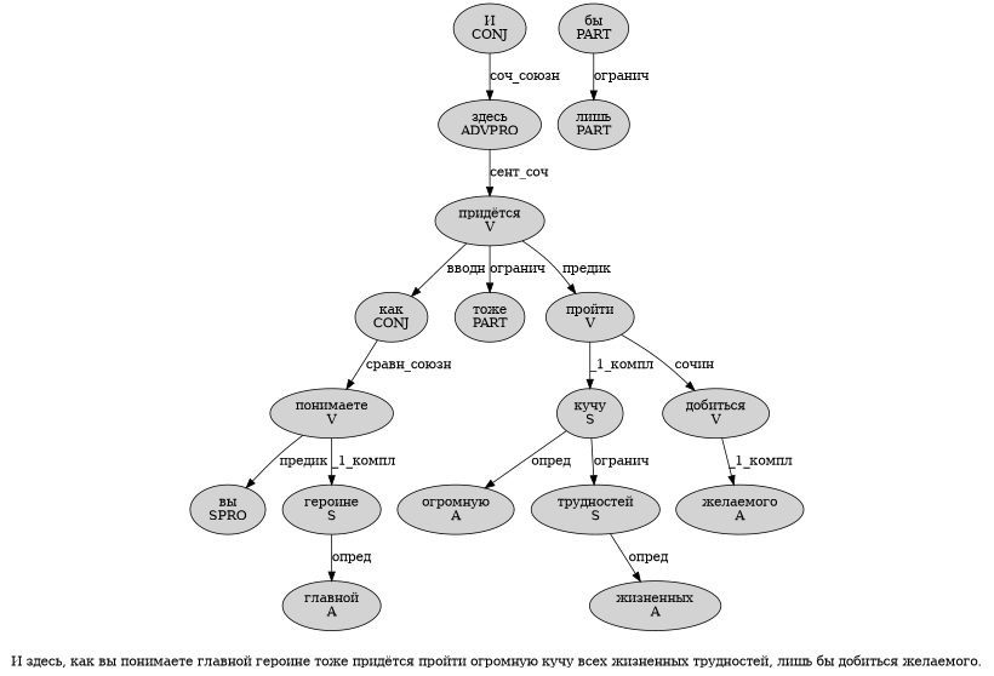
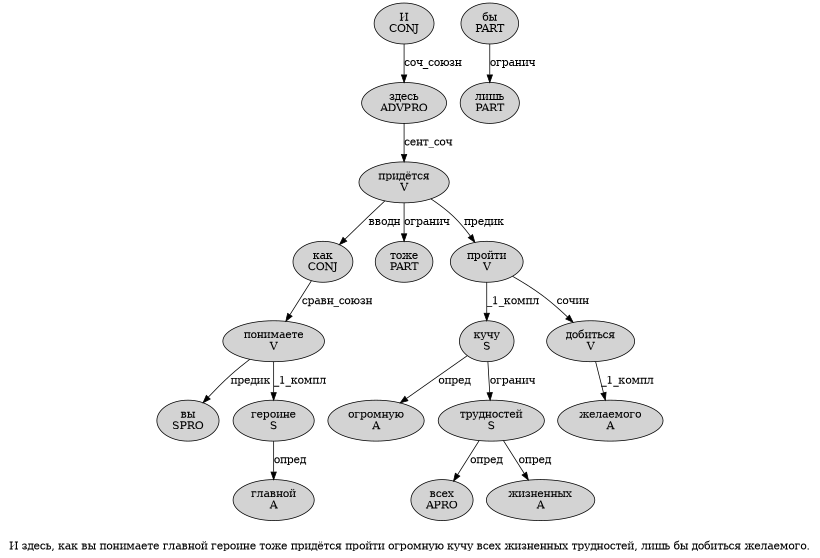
  digraph {
    label="И здесь, как вы понимаете главной героине тоже придётся пройти огромную кучу всех жизненных трудностей, лишь бы добиться желаемого."
    node [fillcolor=lightgray penwidth=1 shape=ellipse style=filled]
    n1 [label="И\nCONJ"]
    n2 [label="здесь\nADVPRO"]
    n3 [label="придётся\nV"]
    n4 [label="как\nCONJ"]
    n5 [label="тоже\nPART"]
    n6 [label="пройти\nV"]
    n7 [label="понимаете\nV"]
    n8 [label="вы\nSPRO"]
    n9 [label="героине\nS"]
    n10 [label="главной\nA"]
    n11 [label="кучу\nS"]
    n12 [label="добиться\nV"]
    n13 [label="огромную\nA"]
    n14 [label="трудностей\nS"]
    n15 [label="желаемого\nA"]
+   n16 [label="всех\nAPRO"]
    n17 [label="жизненных\nA"]
    n18 [label="лишь\nPART"]
    n19 [label="бы\nPART"]
    n1 -> n2 [label="соч_союзн"]
    n2 -> n3 [label="сент_соч"]
    n3 -> n4 [label="вводн"]
    n3 -> n5 [label="огранич"]
    n3 -> n6 [label="предик"]
    n4 -> n7 [label="сравн_союзн"]
    n6 -> n11 [label="_1_компл"]
    n6 -> n12 [label="сочин"]
    n7 -> n8 [label="предик"]
    n7 -> n9 [label="_1_компл"]
    n9 -> n10 [label="опред"]
    n11 -> n13 [label="опред"]
    n11 -> n14 [label="огранич"]
    n12 -> n15 [label="_1_компл"]
+   n14 -> n16 [label="опред"]
    n14 -> n17 [label="опред"]
    n19 -> n18 [label="огранич"]
  }
